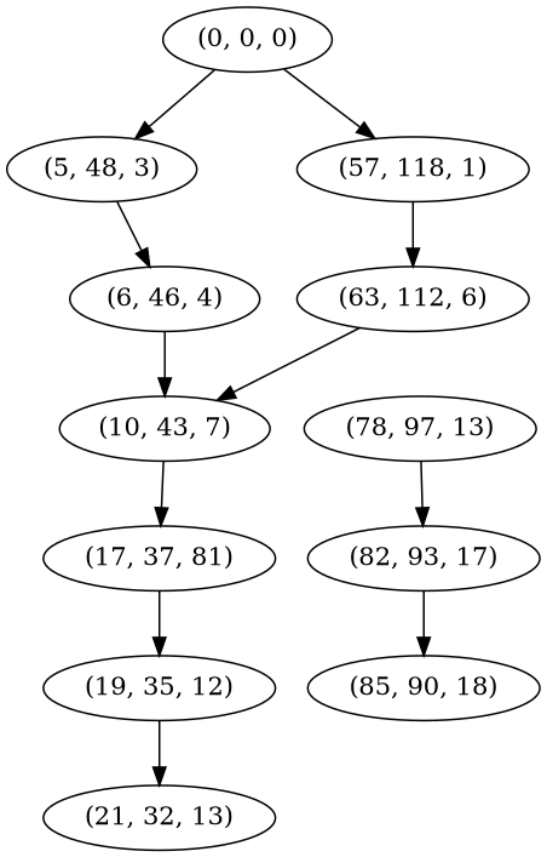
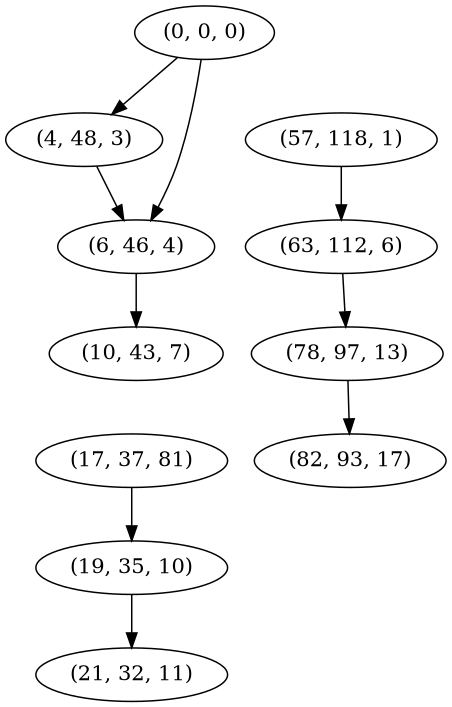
  digraph {
    "(0, 0, 0)"
-   "(5, 48, 3)"
+   "(5, 48, 3)" [label="(4, 48, 3)"]
    "(57, 118, 1)"
    "(6, 46, 4)"
    "(63, 112, 6)"
    "(10, 43, 7)"
    n7 [label="(17, 37, 81)"]
-   "(19, 35, 12)"
-   "(21, 32, 13)"
+   "(19, 35, 12)" [label="(19, 35, 10)"]
+   "(21, 32, 13)" [label="(21, 32, 11)"]
    "(78, 97, 13)"
    n11 [label="(82, 93, 17)"]
-   "(85, 90, 18)"
    "(0, 0, 0)" -> "(5, 48, 3)"
-   "(0, 0, 0)" -> "(57, 118, 1)"
+   "(0, 0, 0)" -> "(6, 46, 4)"
    "(5, 48, 3)" -> "(6, 46, 4)"
    "(57, 118, 1)" -> "(63, 112, 6)"
    "(6, 46, 4)" -> "(10, 43, 7)"
-   "(63, 112, 6)" -> "(10, 43, 7)"
-   "(10, 43, 7)" -> n7
+   "(63, 112, 6)" -> "(78, 97, 13)"
    n7 -> "(19, 35, 12)"
    "(19, 35, 12)" -> "(21, 32, 13)"
    "(78, 97, 13)" -> n11
-   n11 -> "(85, 90, 18)"
  }
